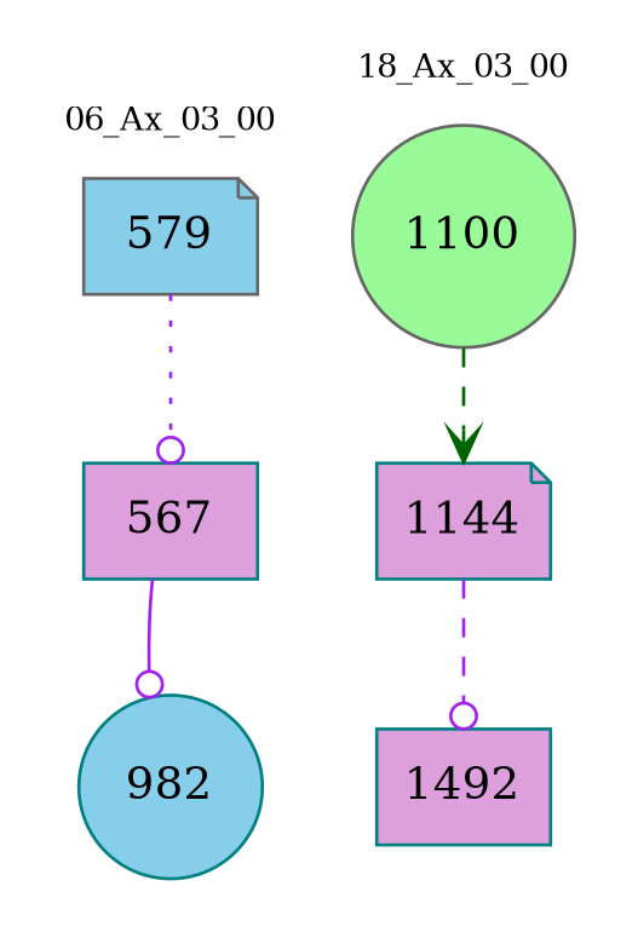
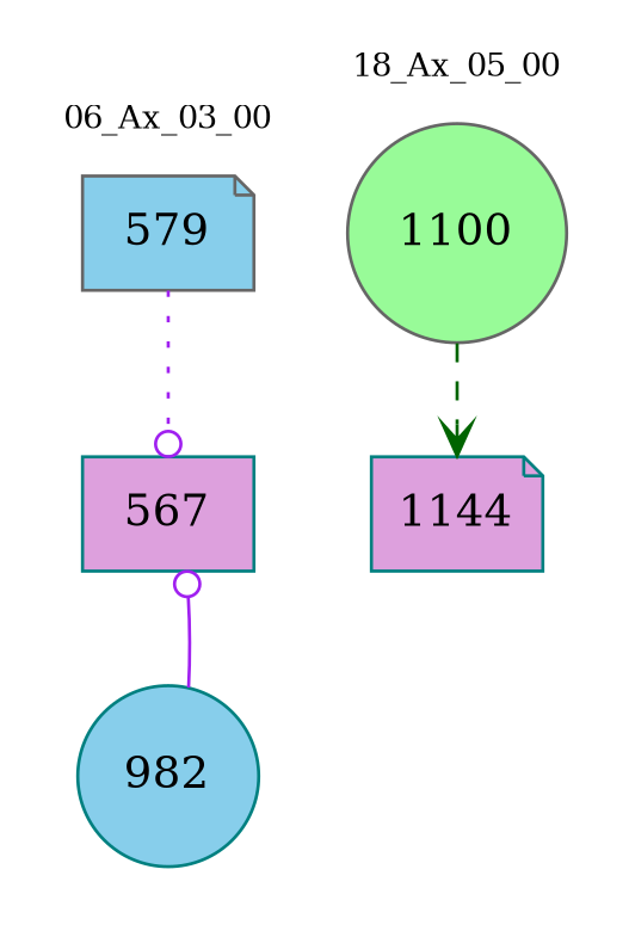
  digraph {
    node [color=teal fillcolor=plum shape=note style=filled]
    edge [arrowhead=odot color=purple style=dashed]
    n1 [color=gray40 fillcolor=skyblue label=579]
    n2 [label=567 shape=box]
    n3 [fillcolor=skyblue label=982 shape=circle]
    n4 [color=gray40 fillcolor=palegreen label=1100 shape=circle]
    n5 [label=1144]
-   n6 [label=1492 shape=box]
    subgraph cluster_1 {
      color=white
      fontsize=10
      label="06_Ax_03_00"
      n1
      n2
      n3
    }
    subgraph cluster_2 {
      color=white
      fontsize=10
-     label="18_Ax_03_00"
+     label="18_Ax_05_00"
      n4
      n5
-     n6
    }
    n1 -> n2 [style=dotted]
-   n2 -> n3 [style=solid]
+   n3 -> n2 [style=solid]
    n4 -> n5 [arrowhead=vee color=darkgreen]
-   n5 -> n6
  }
